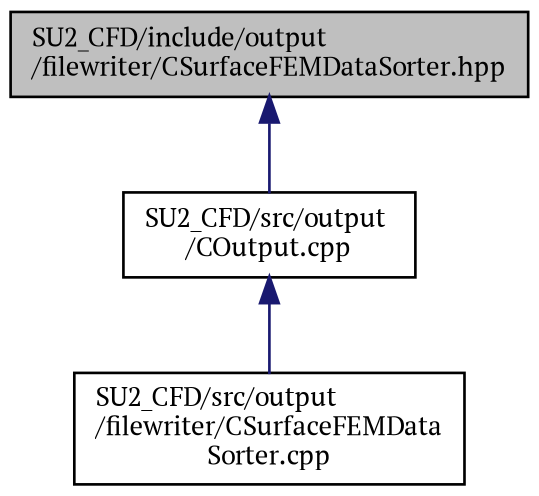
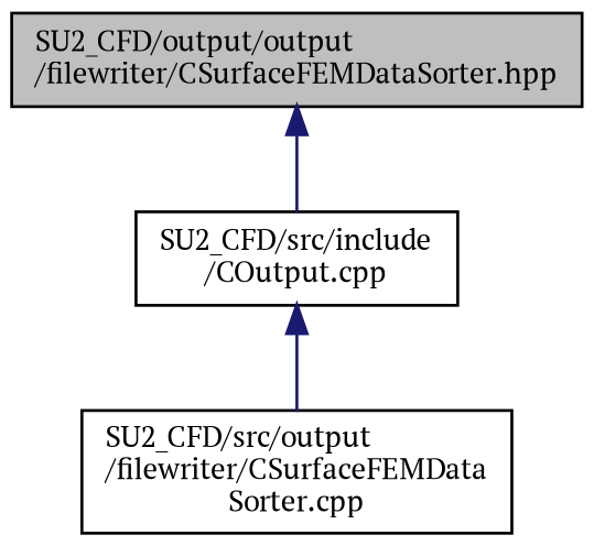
  digraph {
    fontname="PT Serif"
    node [color=black fillcolor=white fontname="PT Serif" fontsize=10 shape=record style=filled]
    edge [color=midnightblue dir=back fontname="PT Serif" fontsize=10 labelfontname=Helvetica labelfontsize=10 style=solid]
-   n1 [fillcolor=grey75 fontcolor=black height=0.2 label="SU2_CFD/include/output\l/filewriter/CSurfaceFEMDataSorter.hpp" width=0.4]
-   n2 [height=0.2 label="SU2_CFD/src/output\l/COutput.cpp" width=0.4]
+   n1 [fillcolor=grey75 fontcolor=black height=0.2 label="SU2_CFD/output/output\l/filewriter/CSurfaceFEMDataSorter.hpp" width=0.4]
+   n2 [height=0.2 label="SU2_CFD/src/include\l/COutput.cpp" width=0.4]
    n3 [height=0.2 label="SU2_CFD/src/output\l/filewriter/CSurfaceFEMData\lSorter.cpp" width=0.4]
    n1 -> n2
    n2 -> n3
  }
